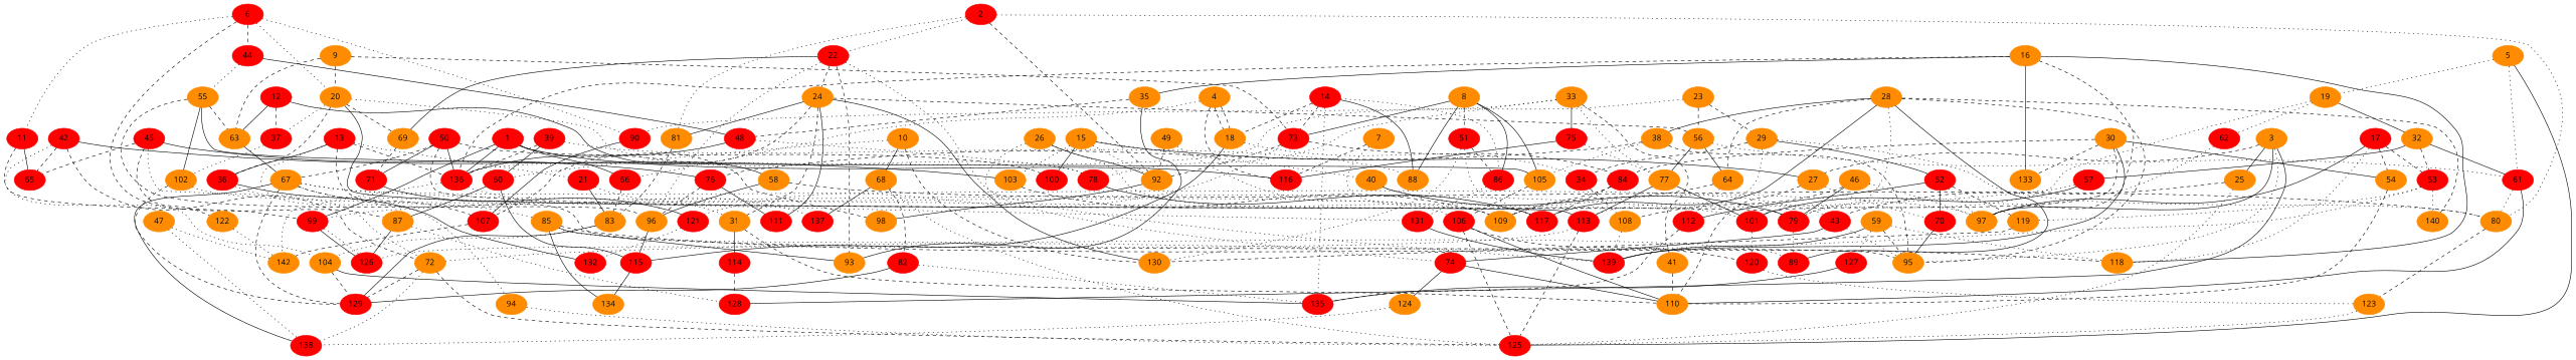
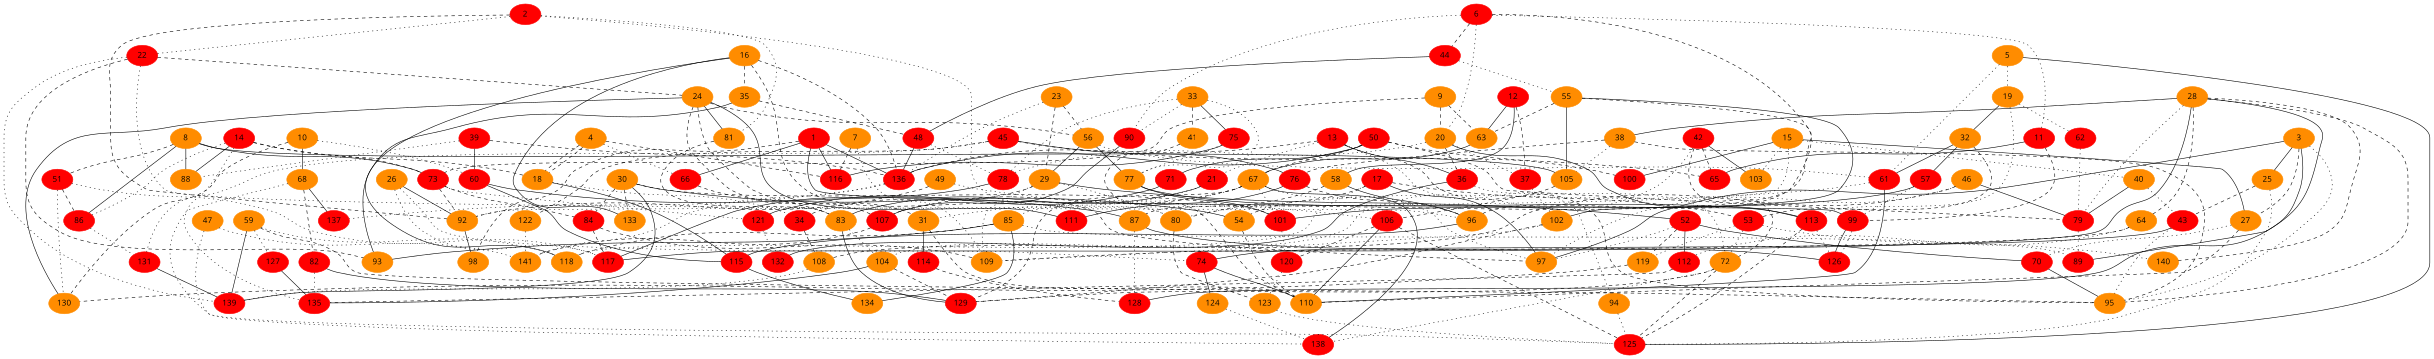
  graph {
    fontname="Open Sans"
    node [color=darkorange fontname="Open Sans" style=filled]
    edge [fontname="Open Sans" style=dashed]
    1 [color=red]
    66 [color=red]
    98
    99 [color=red]
    116 [color=red]
    136 [color=red]
    83
    126 [color=red]
-   141 [label=142]
+   141
    137 [color=red]
    2 [color=red]
    22 [color=red]
    80
    81
    92
-   69
    24
    93
    96
    139 [color=red]
    123
    3
    25
    27
    95
    97
    128 [color=red]
    125 [color=red]
    43 [color=red]
    70 [color=red]
    110
    4
    18
    34 [color=red]
    115 [color=red]
    5
    19
    61 [color=red]
    32
    62 [color=red]
    113 [color=red]
    6 [color=red]
    11 [color=red]
    20
    44 [color=red]
    87
    90 [color=red]
    65 [color=red]
    37 [color=red]
    36 [color=red]
    78 [color=red]
    48 [color=red]
    55
    107 [color=red]
    7
    109
    51 [color=red]
    8
    73 [color=red]
    86 [color=red]
    88
    105
    130
    117 [color=red]
    84 [color=red]
    121 [color=red]
    131 [color=red]
    106 [color=red]
    9
    63
    67
    60 [color=red]
    10
    68
    82 [color=red]
    12 [color=red]
    58
    102
    13 [color=red]
    21 [color=red]
    94
    31
    72
    132 [color=red]
    14 [color=red]
    135 [color=red]
    15
    40
    100 [color=red]
    103
    79 [color=red]
    16
    35
    118
    133
    17 [color=red]
    53 [color=red]
    54
    140
    119
    108
    134
    57 [color=red]
    71 [color=red]
    114 [color=red]
    104
    129 [color=red]
    56
    111 [color=red]
    23
    29
    52 [color=red]
    64
    77
    74 [color=red]
    26
    124
    28
    38
    89 [color=red]
    76 [color=red]
    112 [color=red]
    30
    101 [color=red]
    120 [color=red]
    33
    41
    75 [color=red]
    138 [color=red]
    39 [color=red]
    42 [color=red]
    45 [color=red]
    122
    46
    47
    49
    50 [color=red]
    85
    59
    127 [color=red]
    1 -- 66 [style=solid]
    1 -- 98
    1 -- 99 [style=solid]
    1 -- 116 [style=solid]
    1 -- 136 [style=solid]
    66 -- 83
    99 -- 126 [style=solid]
    99 -- 126 [style=dotted]
    136 -- 141 [style=dotted]
    136 -- 137 [style=dotted]
    83 -- 104 [style=dotted]
    83 -- 129 [style=solid]
    2 -- 22 [style=dotted]
    2 -- 80 [style=dotted]
    2 -- 81 [style=dotted]
    2 -- 92
-   22 -- 69 [style=solid]
    22 -- 24
    22 -- 93
    22 -- 96 [style=dotted]
    22 -- 139 [style=dotted]
    80 -- 123
    81 -- 83
    92 -- 98 [style=solid]
-   69 -- 71
    24 -- 81 [style=solid]
    24 -- 107
    24 -- 130 [style=solid]
    24 -- 31
    24 -- 56
    24 -- 111 [style=solid]
    96 -- 115 [style=solid]
    123 -- 125 [style=dotted]
    3 -- 25 [style=solid]
    3 -- 27
    3 -- 95 [style=dotted]
    3 -- 97 [style=solid]
    3 -- 128 [style=solid]
    25 -- 125 [style=dotted]
    25 -- 43
    27 -- 70 [style=dotted]
    27 -- 110
    43 -- 95 [style=dotted]
    43 -- 74 [style=solid]
    70 -- 95 [style=solid]
    4 -- 66 [style=dotted]
    4 -- 116
    4 -- 18
    4 -- 18
    18 -- 34 [style=dotted]
    18 -- 115 [style=solid]
    34 -- 108
    115 -- 134 [style=solid]
    5 -- 125 [style=solid]
    5 -- 19 [style=dotted]
    5 -- 61 [style=dotted]
    19 -- 32 [style=solid]
    19 -- 62 [style=dotted]
    19 -- 113 [style=dotted]
    61 -- 80 [style=dotted]
    61 -- 110 [style=solid]
    32 -- 61 [style=solid]
    32 -- 53
    32 -- 57 [style=solid]
    62 -- 79 [style=dotted]
    113 -- 126 [style=dotted]
    113 -- 125
    6 -- 11 [style=dotted]
    6 -- 20 [style=dotted]
    6 -- 44
    6 -- 87
    6 -- 90 [style=dotted]
    11 -- 99
    11 -- 65 [style=solid]
-   20 -- 69
    20 -- 113 [style=solid]
    20 -- 37 [style=dotted]
    20 -- 36
    20 -- 78 [style=dotted]
    44 -- 48 [style=solid]
    44 -- 55 [style=dotted]
    87 -- 126 [style=solid]
    87 -- 128 [style=dotted]
    90 -- 107 [style=solid]
    37 -- 102 [style=dotted]
    36 -- 72 [style=dotted]
    36 -- 132 [style=solid]
    78 -- 117 [style=solid]
    48 -- 136 [style=solid]
    48 -- 78 [style=dotted]
    55 -- 96
    55 -- 105 [style=solid]
    55 -- 63
    55 -- 102 [style=solid]
    107 -- 141
    7 -- 116
    7 -- 109 [style=dotted]
    51 -- 86
    51 -- 130 [style=dotted]
    51 -- 117 [style=dotted]
    8 -- 51
    8 -- 73 [style=solid]
    8 -- 86 [style=solid]
    8 -- 88 [style=solid]
    8 -- 105 [style=solid]
    73 -- 92
    73 -- 84
    73 -- 121 [style=dotted]
    86 -- 131 [style=dotted]
    105 -- 106
    84 -- 109
    84 -- 117
    121 -- 132 [style=dotted]
    131 -- 139 [style=solid]
    106 -- 125
    106 -- 110 [style=solid]
    106 -- 120
    9 -- 20
    9 -- 73
    9 -- 63
    63 -- 67 [style=solid]
    67 -- 97 [style=dotted]
    67 -- 107
    67 -- 129
    67 -- 101 [style=dotted]
    67 -- 138 [style=solid]
    67 -- 85 [style=dotted]
    60 -- 115 [style=solid]
    60 -- 87 [style=solid]
    10 -- 130
    10 -- 60 [style=dotted]
    10 -- 68 [style=solid]
    68 -- 137 [style=solid]
    68 -- 125 [style=dotted]
    68 -- 82
    82 -- 135 [style=dotted]
    82 -- 129 [style=solid]
    12 -- 37
    12 -- 63 [style=solid]
    12 -- 58 [style=solid]
    58 -- 80
    58 -- 96 [style=solid]
    102 -- 109 [style=dotted]
    102 -- 129
    13 -- 136
    13 -- 95
    13 -- 36 [style=solid]
    13 -- 21 [style=dotted]
    13 -- 94 [style=dotted]
    21 -- 83 [style=solid]
    21 -- 31 [style=dotted]
    94 -- 125 [style=dotted]
    31 -- 110
    31 -- 114 [style=solid]
    72 -- 125
    72 -- 129
    72 -- 138 [style=dotted]
    14 -- 18
    14 -- 73
    14 -- 86 [style=dotted]
    14 -- 88 [style=solid]
    14 -- 135 [style=dotted]
    15 -- 92 [style=dotted]
    15 -- 27 [style=solid]
    15 -- 40 [style=dotted]
    15 -- 100 [style=solid]
    15 -- 103 [style=dotted]
    40 -- 43 [style=dotted]
    40 -- 79 [style=solid]
-   103 -- 109
    79 -- 89 [style=dotted]
    16 -- 136
    16 -- 97
-   16 -- 35 [style=solid]
+   16 -- 35
    16 -- 118 [style=solid]
    16 -- 133 [style=solid]
    35 -- 93 [style=solid]
    35 -- 48
    17 -- 97 [style=solid]
    17 -- 118 [style=dotted]
    17 -- 53
    17 -- 54
    53 -- 72 [style=dotted]
    53 -- 140 [style=dotted]
    53 -- 119 [style=dotted]
    54 -- 110
    119 -- 130
    108 -- 139 [style=dotted]
    57 -- 99 [style=dotted]
    57 -- 101 [style=solid]
    71 -- 121 [style=solid]
    114 -- 128
    104 -- 135 [style=solid]
    104 -- 129
    56 -- 61 [style=dotted]
-   56 -- 64 [style=solid]
+   56 -- 29 [style=solid]
    56 -- 77 [style=solid]
    23 -- 136 [style=dotted]
    23 -- 56
    23 -- 29
    29 -- 80 [style=dotted]
    29 -- 34
    29 -- 109 [style=dotted]
    29 -- 52 [style=solid]
    52 -- 97 [style=dotted]
    52 -- 70 [style=solid]
    52 -- 119
    52 -- 112 [style=solid]
    64 -- 109
    64 -- 112 [style=dotted]
    77 -- 113 [style=solid]
    77 -- 101 [style=solid]
    74 -- 110 [style=solid]
    74 -- 124 [style=solid]
    26 -- 92 [style=solid]
    26 -- 117 [style=dotted]
    26 -- 74 [style=dotted]
    124 -- 138 [style=dotted]
    28 -- 95
    28 -- 117 [style=solid]
    28 -- 79 [style=dotted]
    28 -- 140
    28 -- 64
    28 -- 38 [style=solid]
    28 -- 89 [style=solid]
    38 -- 95
    38 -- 105 [style=dotted]
    38 -- 76
    76 -- 96
    76 -- 111 [style=solid]
    112 -- 135
    30 -- 139 [style=solid]
    30 -- 84
    30 -- 133
    30 -- 54 [style=solid]
    30 -- 101
    101 -- 120 [style=dotted]
    120 -- 123 [style=dotted]
    33 -- 90 [style=dotted]
    33 -- 78 [style=dotted]
    33 -- 77 [style=dotted]
    33 -- 41
    33 -- 75 [style=solid]
    41 -- 110
    75 -- 116 [style=solid]
    75 -- 77 [style=dotted]
    39 -- 136
    39 -- 88 [style=dotted]
    39 -- 60 [style=solid]
    42 -- 65
    42 -- 72
    42 -- 103 [style=solid]
    42 -- 104 [style=dotted]
    45 -- 65
    45 -- 131 [style=dotted]
    45 -- 76 [style=solid]
    45 -- 122
    122 -- 141 [style=dotted]
    46 -- 97 [style=dotted]
    46 -- 79 [style=solid]
    46 -- 108
    47 -- 141 [style=dotted]
    47 -- 138 [style=dotted]
    49 -- 92
    49 -- 106 [style=dotted]
    50 -- 136 [style=solid]
    50 -- 67
    50 -- 100
    50 -- 79
    50 -- 71 [style=solid]
    85 -- 93 [style=solid]
    85 -- 118
    85 -- 134 [style=solid]
    85 -- 89 [style=dotted]
    59 -- 139 [style=solid]
    59 -- 95
    59 -- 118 [style=dotted]
    59 -- 127 [style=dotted]
    127 -- 135 [style=solid]
  }
